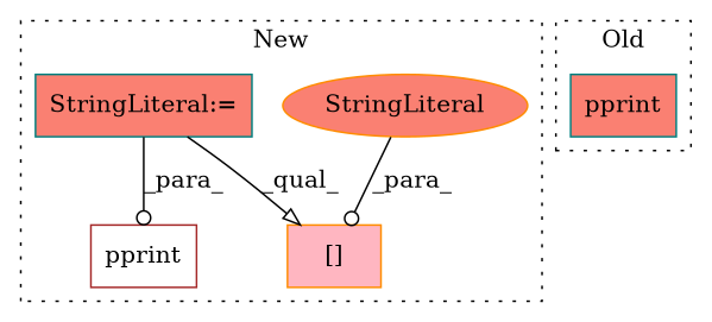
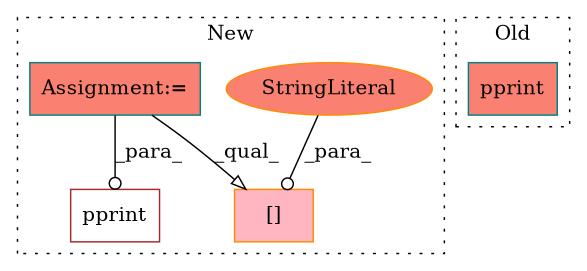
  digraph {
    node [a=32 l="7,1" shape=box style=filled fillcolor=salmon color=darkorange]
    edge [arrowhead=odot]
    n1 [a=2 label="[]" s="2484,2498" fillcolor=lightpink]
    n2 [a=45 l=7 label=StringLiteral s=2491 shape=ellipse]
-   n3 [a=7 l=1 label="StringLiteral:=" s=2263 color=teal]
+   n3 [a=7 l=1 label="Assignment:=" s=2263 color=teal]
    n4 [label=pprint s="2292,2305" fillcolor=white color=brown]
    n5 [label=pprint s="2254,2281" color=teal]
    subgraph cluster_1 {
      label=New
      style=dotted
      n1
      n2
      n3
      n4
    }
    subgraph cluster_2 {
      label=Old
      style=dotted
      n5
    }
    n2 -> n1 [label=_para_]
    n3 -> n1 [label=_qual_ arrowhead=onormal]
    n3 -> n4 [label=_para_]
  }
